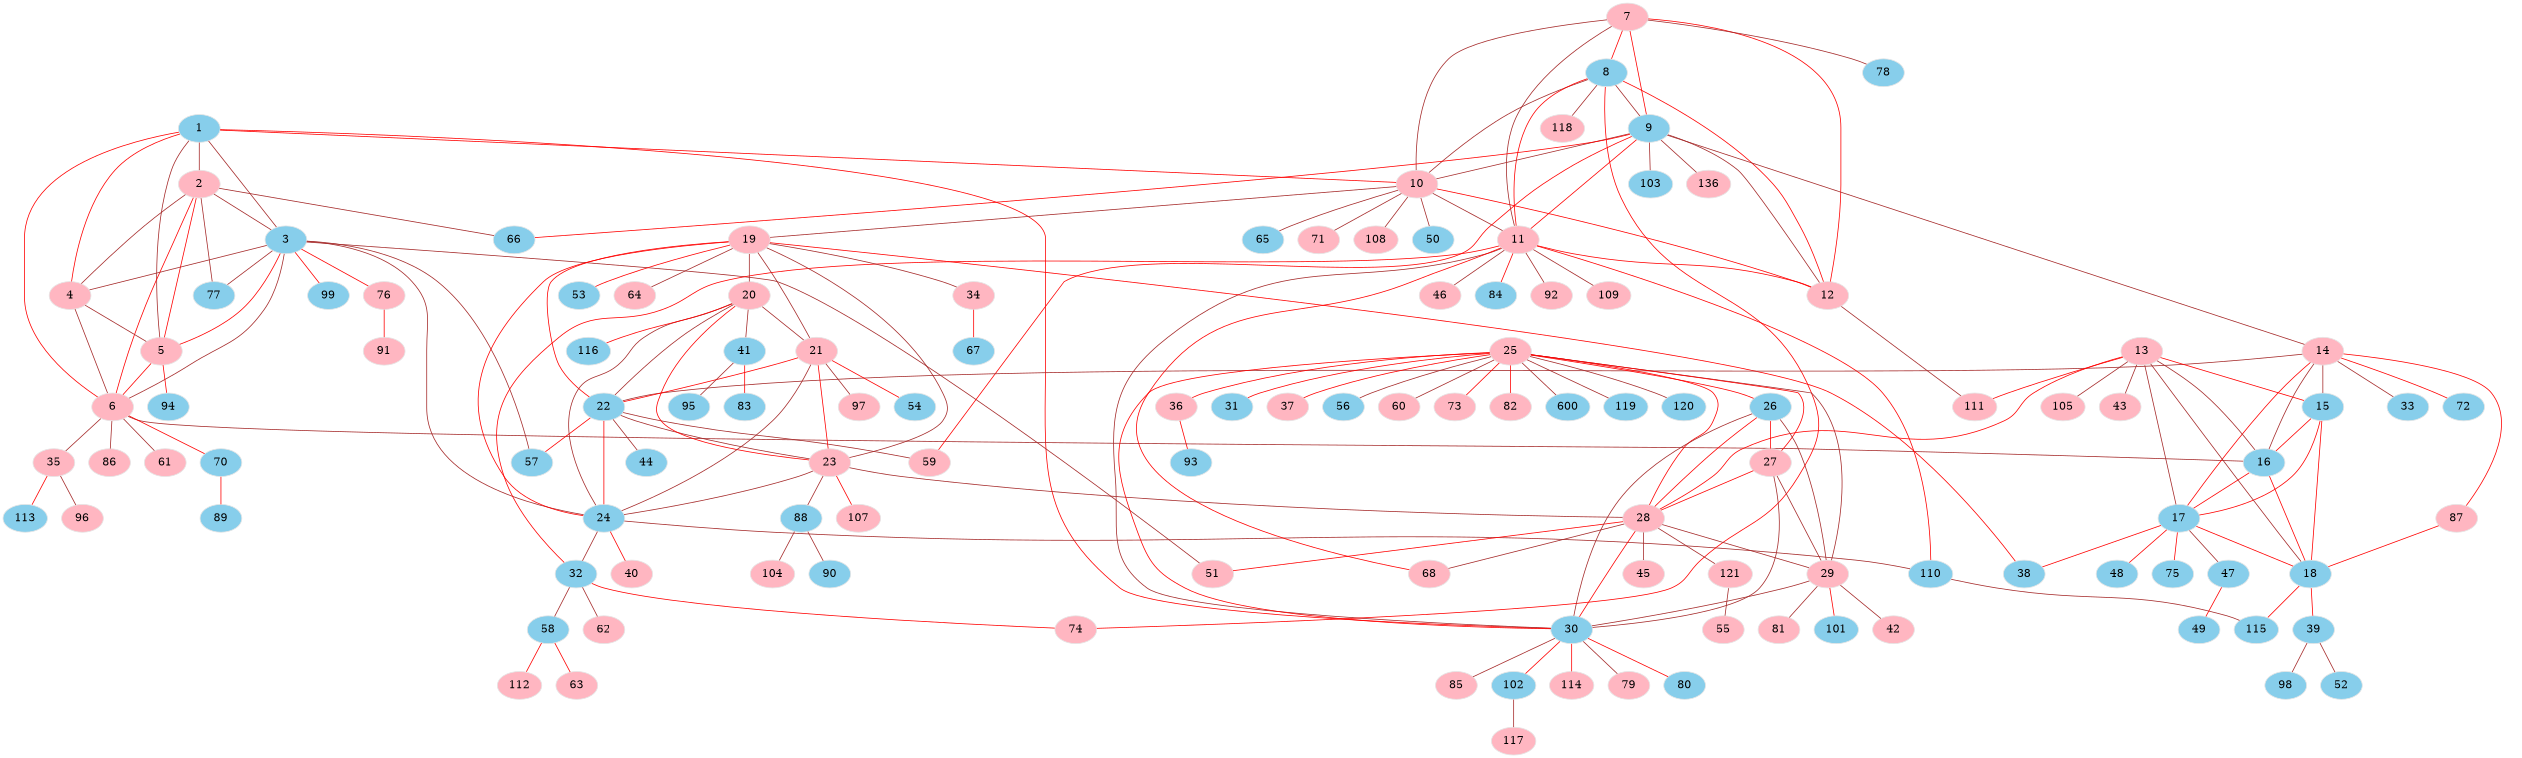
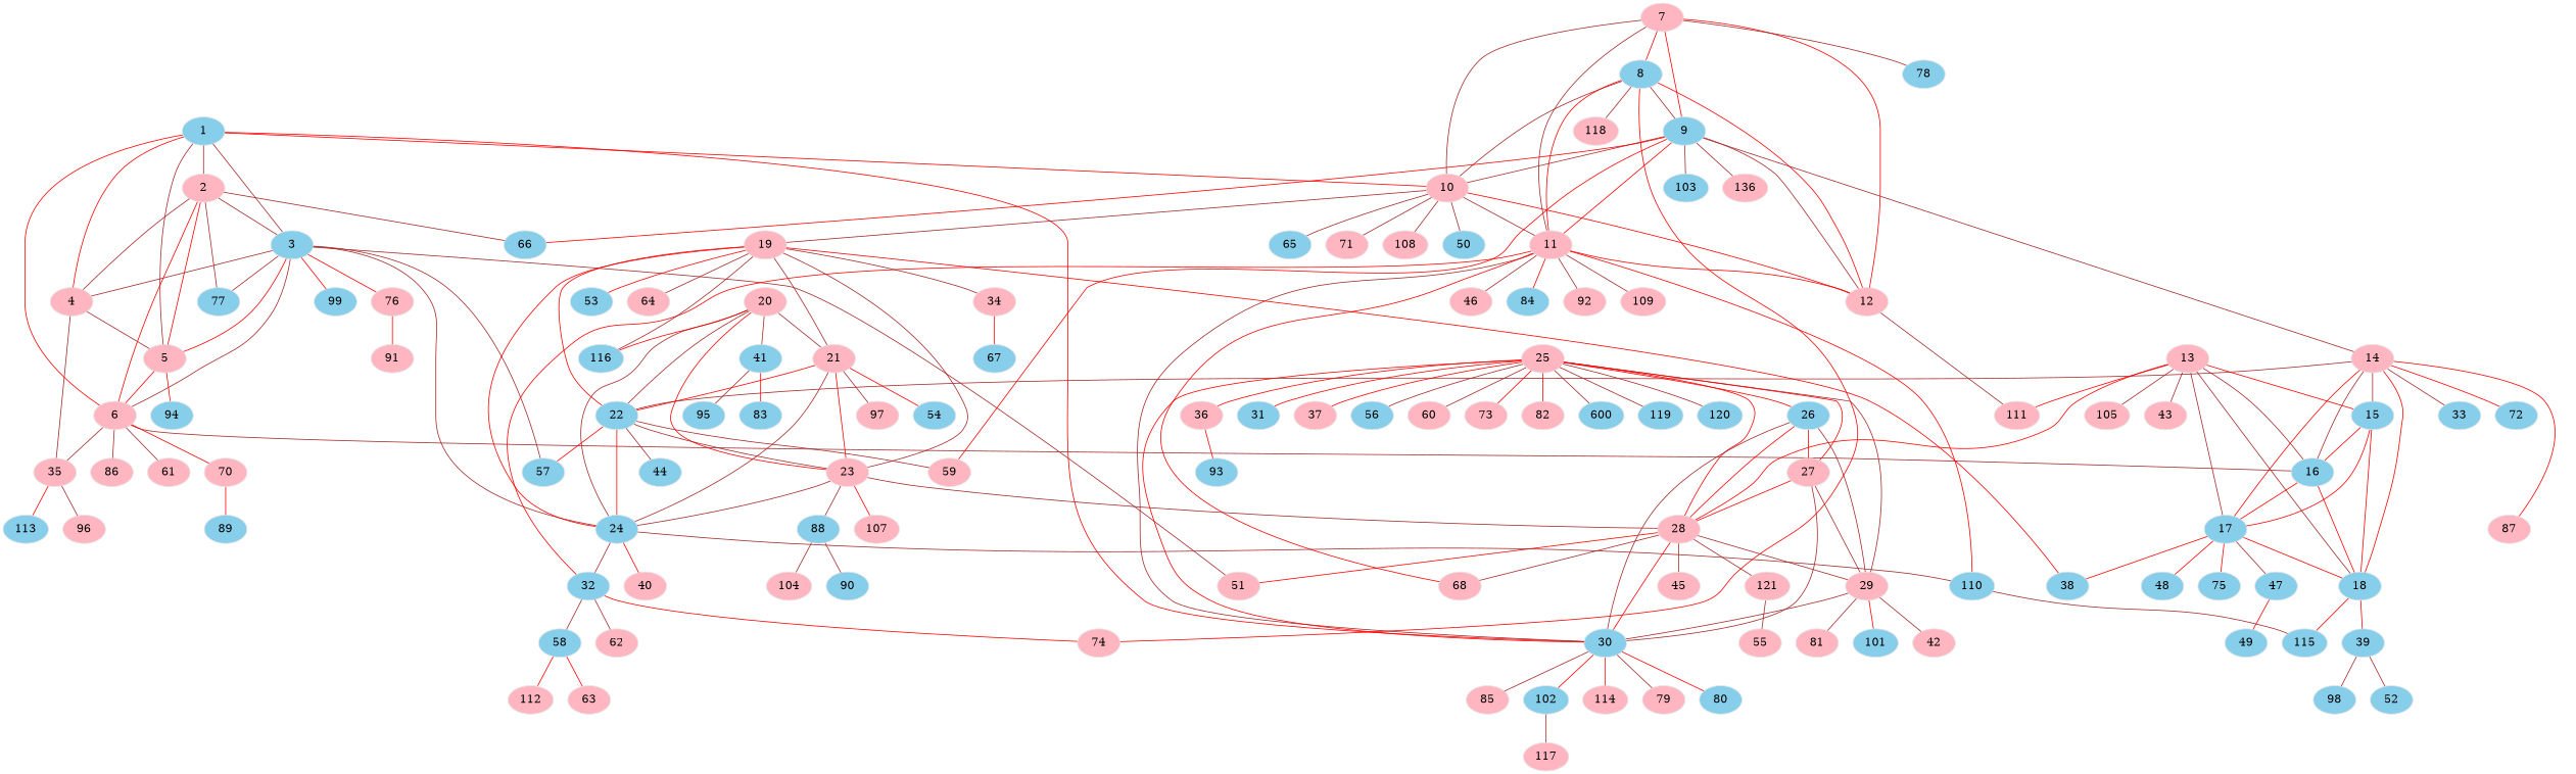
  graph {
    node [color=gray90 fillcolor=lightpink style=filled]
    edge [color=brown]
    1 [fillcolor=skyblue]
    2
    3 [fillcolor=skyblue]
    4
    5
    6
    10
    30 [fillcolor=skyblue]
    66 [fillcolor=skyblue]
    77 [fillcolor=skyblue]
    24 [fillcolor=skyblue]
    51
    57 [fillcolor=skyblue]
    76
    99 [fillcolor=skyblue]
    94 [fillcolor=skyblue]
    16 [fillcolor=skyblue]
    35
    61
-   70 [fillcolor=skyblue]
+   70
    86
    108
    11
    12
    19
    50 [fillcolor=skyblue]
    65 [fillcolor=skyblue]
    71
    79
    80 [fillcolor=skyblue]
    85
    102 [fillcolor=skyblue]
    114
    32 [fillcolor=skyblue]
    110 [fillcolor=skyblue]
    40
    91
    17 [fillcolor=skyblue]
    18 [fillcolor=skyblue]
    96
    113 [fillcolor=skyblue]
    89 [fillcolor=skyblue]
    7
    8 [fillcolor=skyblue]
    9 [fillcolor=skyblue]
    78 [fillcolor=skyblue]
    74
    118
    14
    59
    103 [fillcolor=skyblue]
    n52 [label=136]
    46
    68
    84 [fillcolor=skyblue]
    92
    109
    111
    15 [fillcolor=skyblue]
    22 [fillcolor=skyblue]
    33 [fillcolor=skyblue]
    72 [fillcolor=skyblue]
    87
    38 [fillcolor=skyblue]
    20
    21
    23
    34
    53 [fillcolor=skyblue]
    64
    58 [fillcolor=skyblue]
    62
    115 [fillcolor=skyblue]
    13
    28
    43
    105
    47 [fillcolor=skyblue]
    48 [fillcolor=skyblue]
    75 [fillcolor=skyblue]
    39 [fillcolor=skyblue]
    29
    45
    121
    44 [fillcolor=skyblue]
    49 [fillcolor=skyblue]
    52 [fillcolor=skyblue]
    98 [fillcolor=skyblue]
    41 [fillcolor=skyblue]
    116 [fillcolor=skyblue]
    54 [fillcolor=skyblue]
    97
    88 [fillcolor=skyblue]
    107
    67 [fillcolor=skyblue]
    83 [fillcolor=skyblue]
    95 [fillcolor=skyblue]
    90 [fillcolor=skyblue]
    104
    25
    26 [fillcolor=skyblue]
    27
    31 [fillcolor=skyblue]
    36
    37
    56 [fillcolor=skyblue]
    60
    73
    82
    n110 [fillcolor=skyblue label=600]
    119 [fillcolor=skyblue]
    120 [fillcolor=skyblue]
    42
    81
    101 [fillcolor=skyblue]
    93 [fillcolor=skyblue]
    55
    117
    63
    112
    1 -- 2
    1 -- 3
    1 -- 4 [color=red]
    1 -- 5
    1 -- 6 [color=red]
    1 -- 10 [color=red]
    1 -- 30 [color=red]
    2 -- 3
    2 -- 4
    2 -- 5 [color=red]
    2 -- 6 [color=red]
    2 -- 66
    2 -- 77
    3 -- 4
    3 -- 5 [color=red]
    3 -- 6
    3 -- 77
    3 -- 24
    3 -- 51
    3 -- 57
    3 -- 76 [color=red]
    3 -- 99 [color=red]
    4 -- 5
-   4 -- 6
+   4 -- 35
    5 -- 6 [color=red]
    5 -- 94 [color=red]
    6 -- 16
    6 -- 35
    6 -- 61
    6 -- 70 [color=red]
    6 -- 86
    10 -- 108
    10 -- 11
    10 -- 12 [color=red]
    10 -- 19
    10 -- 50
    10 -- 65
    10 -- 71
    30 -- 79
    30 -- 80 [color=red]
    30 -- 85
    30 -- 102 [color=red]
    30 -- 114 [color=red]
    24 -- 32
    24 -- 110
    24 -- 40 [color=red]
    76 -- 91 [color=red]
    16 -- 17 [color=red]
    16 -- 18 [color=red]
    35 -- 96
    35 -- 113 [color=red]
    70 -- 89 [color=red]
    11 -- 30
    11 -- 12 [color=red]
    11 -- 32 [color=red]
    11 -- 110 [color=red]
    11 -- 46
    11 -- 68 [color=red]
    11 -- 84 [color=red]
    11 -- 92
    11 -- 109
    12 -- 111
    19 -- 24 [color=red]
    19 -- 22 [color=red]
    19 -- 38 [color=red]
-   19 -- 20
+   19 -- 116
    19 -- 21
    19 -- 23
    19 -- 34
    19 -- 53 [color=red]
    19 -- 64
    102 -- 117
    32 -- 74 [color=red]
    32 -- 58
    32 -- 62
    110 -- 115
    17 -- 18 [color=red]
    17 -- 38 [color=red]
    17 -- 47
    17 -- 48 [color=red]
    17 -- 75 [color=red]
    18 -- 115 [color=red]
    18 -- 39 [color=red]
    7 -- 10
    7 -- 11
    7 -- 12 [color=red]
    7 -- 8 [color=red]
    7 -- 9 [color=red]
    7 -- 78
    8 -- 10
    8 -- 11 [color=red]
    8 -- 12 [color=red]
    8 -- 9
    8 -- 74 [color=red]
    8 -- 118
    9 -- 10
    9 -- 66 [color=red]
    9 -- 11 [color=red]
    9 -- 12
    9 -- 14
    9 -- 59 [color=red]
    9 -- 103
    9 -- n52
    14 -- 16
    14 -- 17 [color=red]
-   87 -- 18 [color=red]
+   14 -- 18 [color=red]
    14 -- 15
    14 -- 22
    14 -- 33
    14 -- 72 [color=red]
    14 -- 87 [color=red]
    15 -- 16 [color=red]
    15 -- 17 [color=red]
    15 -- 18 [color=red]
    22 -- 24 [color=red]
    22 -- 57 [color=red]
    22 -- 59
    22 -- 23
    22 -- 44
    20 -- 24
    20 -- 22
    20 -- 21
    20 -- 23 [color=red]
    20 -- 41
    20 -- 116 [color=red]
    21 -- 24
    21 -- 22 [color=red]
    21 -- 23 [color=red]
    21 -- 54 [color=red]
    21 -- 97
    23 -- 24
    23 -- 28
    23 -- 88
    23 -- 107 [color=red]
    34 -- 67 [color=red]
    58 -- 63 [color=red]
    58 -- 112 [color=red]
    13 -- 16
    13 -- 17
    13 -- 18
    13 -- 111 [color=red]
    13 -- 15 [color=red]
    13 -- 28 [color=red]
    13 -- 43
    13 -- 105
    28 -- 30 [color=red]
    28 -- 51 [color=red]
    28 -- 68
    28 -- 29
    28 -- 45
    28 -- 121
    47 -- 49 [color=red]
    39 -- 52
    39 -- 98
    29 -- 30
    29 -- 42
    29 -- 81
    29 -- 101 [color=red]
    121 -- 55
    41 -- 83 [color=red]
    41 -- 95
    88 -- 90
    88 -- 104
    25 -- 30 [color=red]
    25 -- 28 [color=red]
    25 -- 29
    25 -- 26 [color=red]
    25 -- 27 [color=red]
    25 -- 31 [color=red]
    25 -- 36 [color=red]
    25 -- 37 [color=red]
    25 -- 56
    25 -- 60
    25 -- 73 [color=red]
    25 -- 82 [color=red]
    25 -- n110
    25 -- 119
    25 -- 120
    26 -- 30
    26 -- 28 [color=red]
    26 -- 29
    26 -- 27 [color=red]
    27 -- 30
    27 -- 28 [color=red]
    27 -- 29
    36 -- 93 [color=red]
  }
